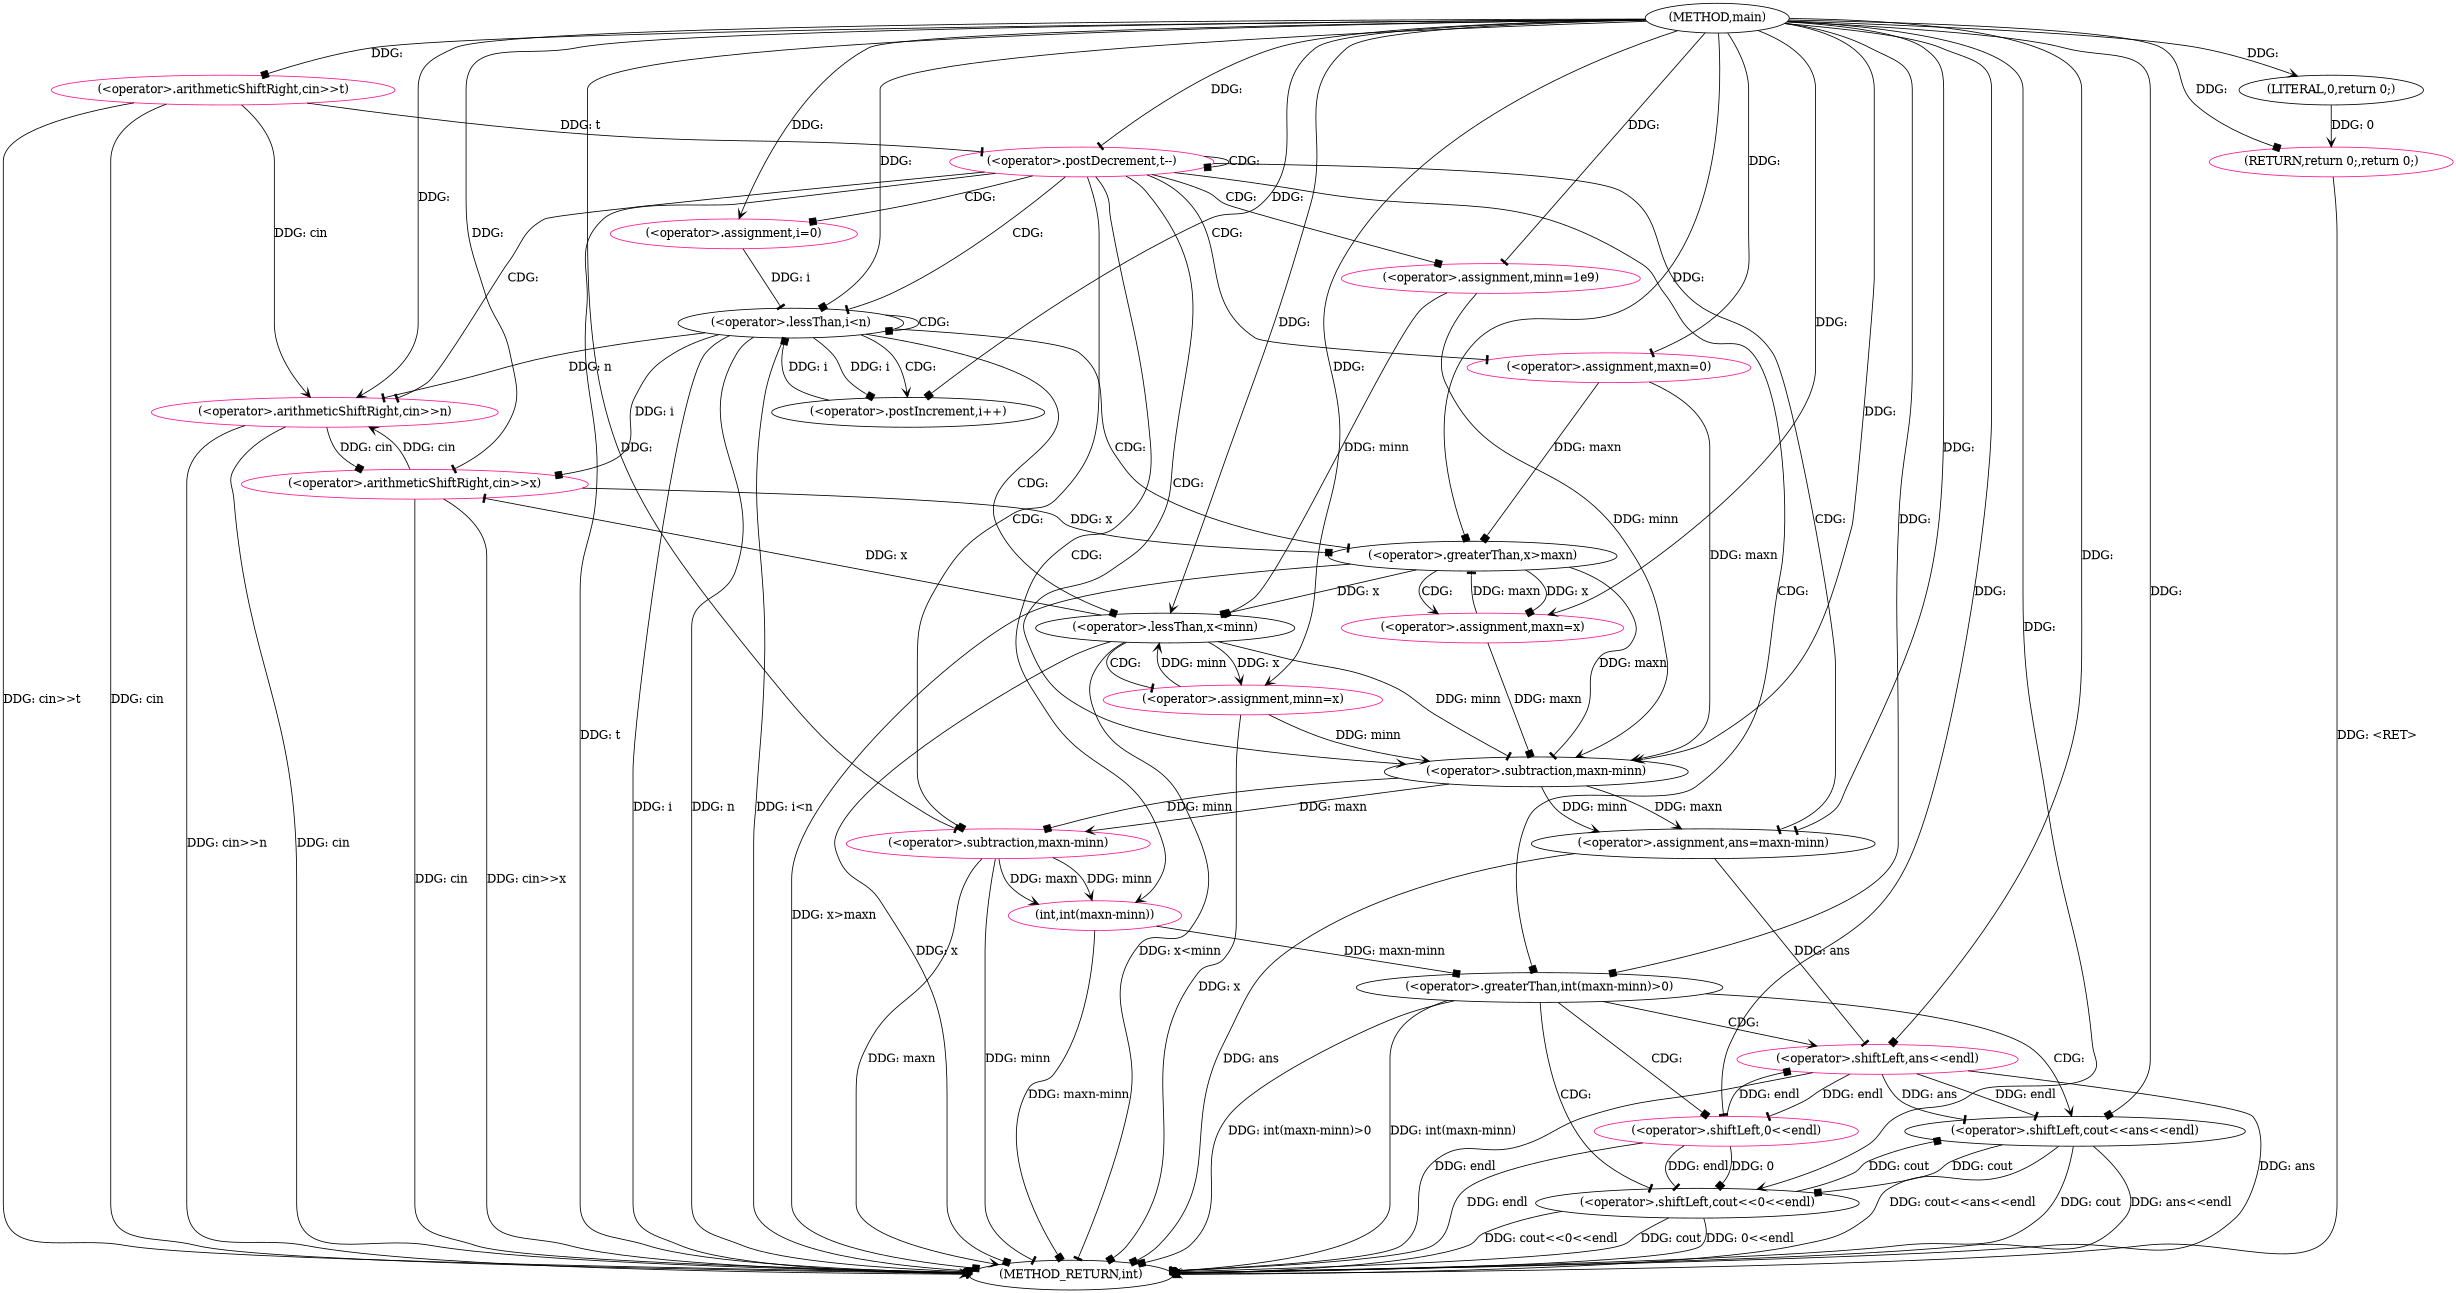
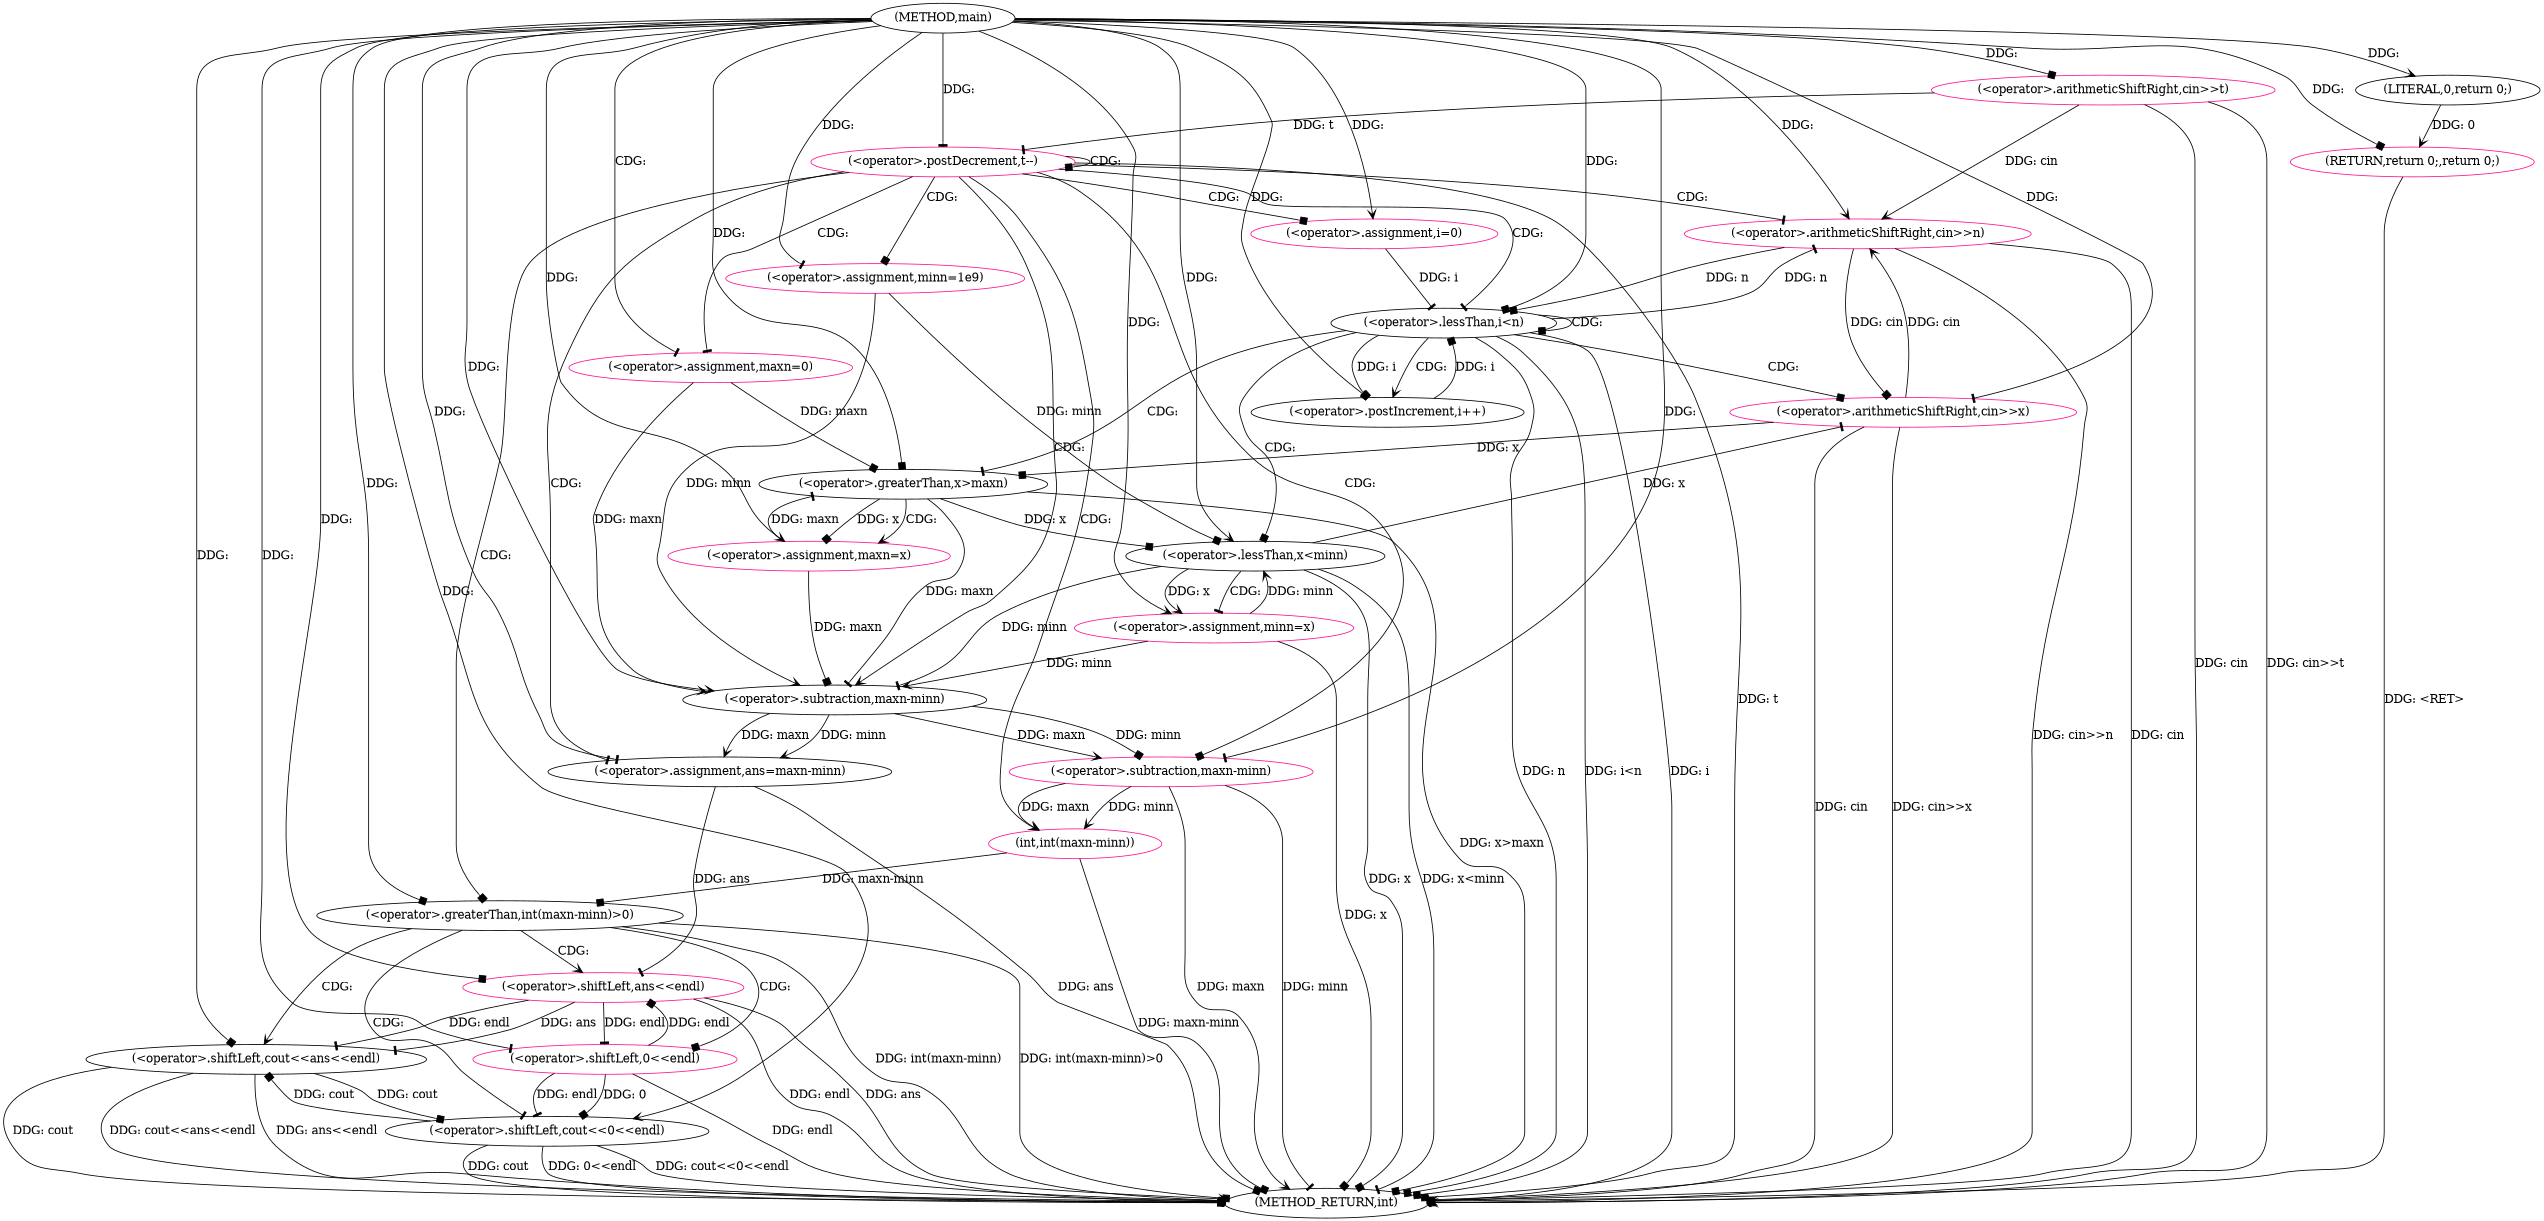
  digraph {
    node [color=deeppink]
    edge [arrowhead=box]
    n1 [color=black label="(METHOD,main)"]
    n2 [label="(<operator>.arithmeticShiftRight,cin>>t)"]
    n3 [label="(RETURN,return 0;,return 0;)"]
    n4 [label="(<operator>.postDecrement,t--)"]
    n5 [color=black label="(LITERAL,0,return 0;)"]
    n6 [label="(<operator>.arithmeticShiftRight,cin>>n)"]
    n7 [label="(<operator>.assignment,maxn=0)"]
    n8 [label="(<operator>.assignment,minn=1e9)"]
    n9 [color=black label="(<operator>.assignment,ans=maxn-minn)"]
    n10 [label="(<operator>.assignment,i=0)"]
    n11 [color=black label="(<operator>.lessThan,i<n)"]
    n12 [color=black label="(<operator>.postIncrement,i++)"]
    n13 [color=black label="(<operator>.greaterThan,int(maxn-minn)>0)"]
    n14 [color=black label="(<operator>.shiftLeft,cout<<ans<<endl)"]
    n15 [label="(<operator>.arithmeticShiftRight,cin>>x)"]
    n16 [color=black label="(<operator>.subtraction,maxn-minn)"]
    n17 [color=black label="(<operator>.shiftLeft,cout<<0<<endl)"]
    n18 [color=black label="(<operator>.greaterThan,x>maxn)"]
    n19 [label="(<operator>.assignment,maxn=x)"]
    n20 [color=black label="(<operator>.lessThan,x<minn)"]
    n21 [label="(<operator>.assignment,minn=x)"]
    n22 [label="(<operator>.shiftLeft,ans<<endl)"]
    n23 [label="(<operator>.subtraction,maxn-minn)"]
    n24 [label="(<operator>.shiftLeft,0<<endl)"]
    n25 [color=black label="(METHOD_RETURN,int)"]
    n26 [label="(int,int(maxn-minn))"]
    n1 -> n2 [label="DDG: "]
    n1 -> n3 [label="DDG: "]
    n1 -> n4 [arrowhead=tee label="DDG: "]
    n1 -> n5 [arrowhead=vee label="DDG: "]
    n1 -> n6 [arrowhead=vee label="DDG: "]
-   n1 -> n7 [arrowhead=tee label="DDG: "]
+   n1 -> n7 [arrowhead=tee label="CDG: "]
    n1 -> n8 [arrowhead=tee label="DDG: "]
    n1 -> n9 [arrowhead=tee label="DDG: "]
    n1 -> n10 [arrowhead=vee label="DDG: "]
    n1 -> n11 [label="DDG: "]
    n1 -> n12 [label="DDG: "]
    n1 -> n13 [label="DDG: "]
    n1 -> n14 [label="DDG: "]
    n1 -> n15 [arrowhead=tee label="DDG: "]
    n1 -> n16 [arrowhead=vee label="DDG: "]
    n1 -> n17 [arrowhead=vee label="DDG: "]
    n1 -> n18 [label="DDG: "]
    n1 -> n19 [arrowhead=vee label="DDG: "]
    n1 -> n20 [arrowhead=vee label="DDG: "]
    n1 -> n21 [arrowhead=vee label="DDG: "]
    n1 -> n22 [label="DDG: "]
    n1 -> n23 [arrowhead=tee label="DDG: "]
    n1 -> n24 [arrowhead=tee label="DDG: "]
    n2 -> n4 [arrowhead=tee label="DDG: t"]
    n2 -> n6 [arrowhead=vee label="DDG: cin"]
    n2 -> n25 [arrowhead=vee label="DDG: cin"]
    n2 -> n25 [label="DDG: cin>>t"]
    n3 -> n25 [arrowhead=vee label="DDG: <RET>"]
    n4 -> n4 [label="CDG: "]
    n4 -> n6 [arrowhead=tee label="CDG: "]
    n4 -> n7 [arrowhead=tee label="CDG: "]
    n4 -> n8 [label="CDG: "]
    n4 -> n9 [arrowhead=tee label="CDG: "]
    n4 -> n10 [label="CDG: "]
    n4 -> n11 [arrowhead=tee label="CDG: "]
    n4 -> n13 [label="CDG: "]
    n4 -> n16 [arrowhead=vee label="CDG: "]
    n4 -> n23 [label="CDG: "]
    n4 -> n25 [label="DDG: t"]
    n4 -> n26 [arrowhead=vee label="CDG: "]
    n5 -> n3 [arrowhead=vee label="DDG: 0"]
+   n6 -> n11 [label="DDG: n"]
    n6 -> n15 [label="DDG: cin"]
    n6 -> n25 [label="DDG: cin"]
    n6 -> n25 [arrowhead=tee label="DDG: cin>>n"]
    n7 -> n16 [arrowhead=vee label="DDG: maxn"]
    n7 -> n18 [label="DDG: maxn"]
    n8 -> n16 [arrowhead=vee label="DDG: minn"]
    n8 -> n20 [label="DDG: minn"]
    n9 -> n22 [arrowhead=tee label="DDG: ans"]
    n9 -> n25 [label="DDG: ans"]
    n10 -> n11 [arrowhead=tee label="DDG: i"]
    n11 -> n6 [arrowhead=tee label="DDG: n"]
    n11 -> n11 [label="CDG: "]
    n11 -> n12 [label="DDG: i"]
    n11 -> n12 [arrowhead=vee label="CDG: "]
-   n11 -> n15 [label="DDG: i"]
+   n11 -> n15 [label="CDG: "]
    n11 -> n18 [arrowhead=tee label="CDG: "]
    n11 -> n20 [label="CDG: "]
    n11 -> n25 [arrowhead=vee label="DDG: i"]
    n11 -> n25 [label="DDG: n"]
    n11 -> n25 [label="DDG: i<n"]
    n12 -> n11 [label="DDG: i"]
    n13 -> n14 [arrowhead=vee label="CDG: "]
    n13 -> n17 [arrowhead=tee label="CDG: "]
    n13 -> n22 [arrowhead=vee label="CDG: "]
    n13 -> n24 [label="CDG: "]
    n13 -> n25 [label="DDG: int(maxn-minn)"]
    n13 -> n25 [label="DDG: int(maxn-minn)>0"]
    n14 -> n17 [label="DDG: cout"]
    n14 -> n25 [arrowhead=tee label="DDG: cout"]
    n14 -> n25 [label="DDG: ans<<endl"]
    n14 -> n25 [label="DDG: cout<<ans<<endl"]
    n15 -> n6 [arrowhead=vee label="DDG: cin"]
    n15 -> n18 [label="DDG: x"]
    n15 -> n25 [label="DDG: cin"]
    n15 -> n25 [arrowhead=tee label="DDG: cin>>x"]
    n16 -> n9 [arrowhead=vee label="DDG: maxn"]
    n16 -> n9 [arrowhead=vee label="DDG: minn"]
    n16 -> n23 [arrowhead=vee label="DDG: maxn"]
    n16 -> n23 [label="DDG: minn"]
    n17 -> n14 [label="DDG: cout"]
    n17 -> n25 [label="DDG: cout"]
    n17 -> n25 [arrowhead=tee label="DDG: 0<<endl"]
    n17 -> n25 [label="DDG: cout<<0<<endl"]
    n18 -> n16 [arrowhead=tee label="DDG: maxn"]
    n18 -> n19 [label="DDG: x"]
    n18 -> n19 [arrowhead=vee label="CDG: "]
    n18 -> n20 [label="DDG: x"]
    n18 -> n25 [label="DDG: x>maxn"]
    n19 -> n16 [label="DDG: maxn"]
    n19 -> n18 [arrowhead=tee label="DDG: maxn"]
    n20 -> n15 [arrowhead=tee label="DDG: x"]
    n20 -> n16 [arrowhead=tee label="DDG: minn"]
    n20 -> n21 [arrowhead=vee label="DDG: x"]
    n20 -> n21 [arrowhead=tee label="CDG: "]
    n20 -> n25 [label="DDG: x"]
    n20 -> n25 [arrowhead=tee label="DDG: x<minn"]
    n21 -> n16 [arrowhead=vee label="DDG: minn"]
    n21 -> n20 [arrowhead=vee label="DDG: minn"]
    n21 -> n25 [label="DDG: x"]
    n22 -> n14 [arrowhead=tee label="DDG: endl"]
    n22 -> n14 [arrowhead=tee label="DDG: ans"]
    n22 -> n24 [arrowhead=tee label="DDG: endl"]
    n22 -> n25 [arrowhead=vee label="DDG: ans"]
    n22 -> n25 [arrowhead=tee label="DDG: endl"]
    n23 -> n25 [arrowhead=vee label="DDG: maxn"]
    n23 -> n25 [arrowhead=tee label="DDG: minn"]
    n23 -> n26 [arrowhead=vee label="DDG: maxn"]
    n23 -> n26 [arrowhead=vee label="DDG: minn"]
    n24 -> n17 [arrowhead=tee label="DDG: endl"]
    n24 -> n17 [label="DDG: 0"]
    n24 -> n22 [label="DDG: endl"]
    n24 -> n25 [label="DDG: endl"]
    n26 -> n13 [label="DDG: maxn-minn"]
    n26 -> n25 [label="DDG: maxn-minn"]
  }
